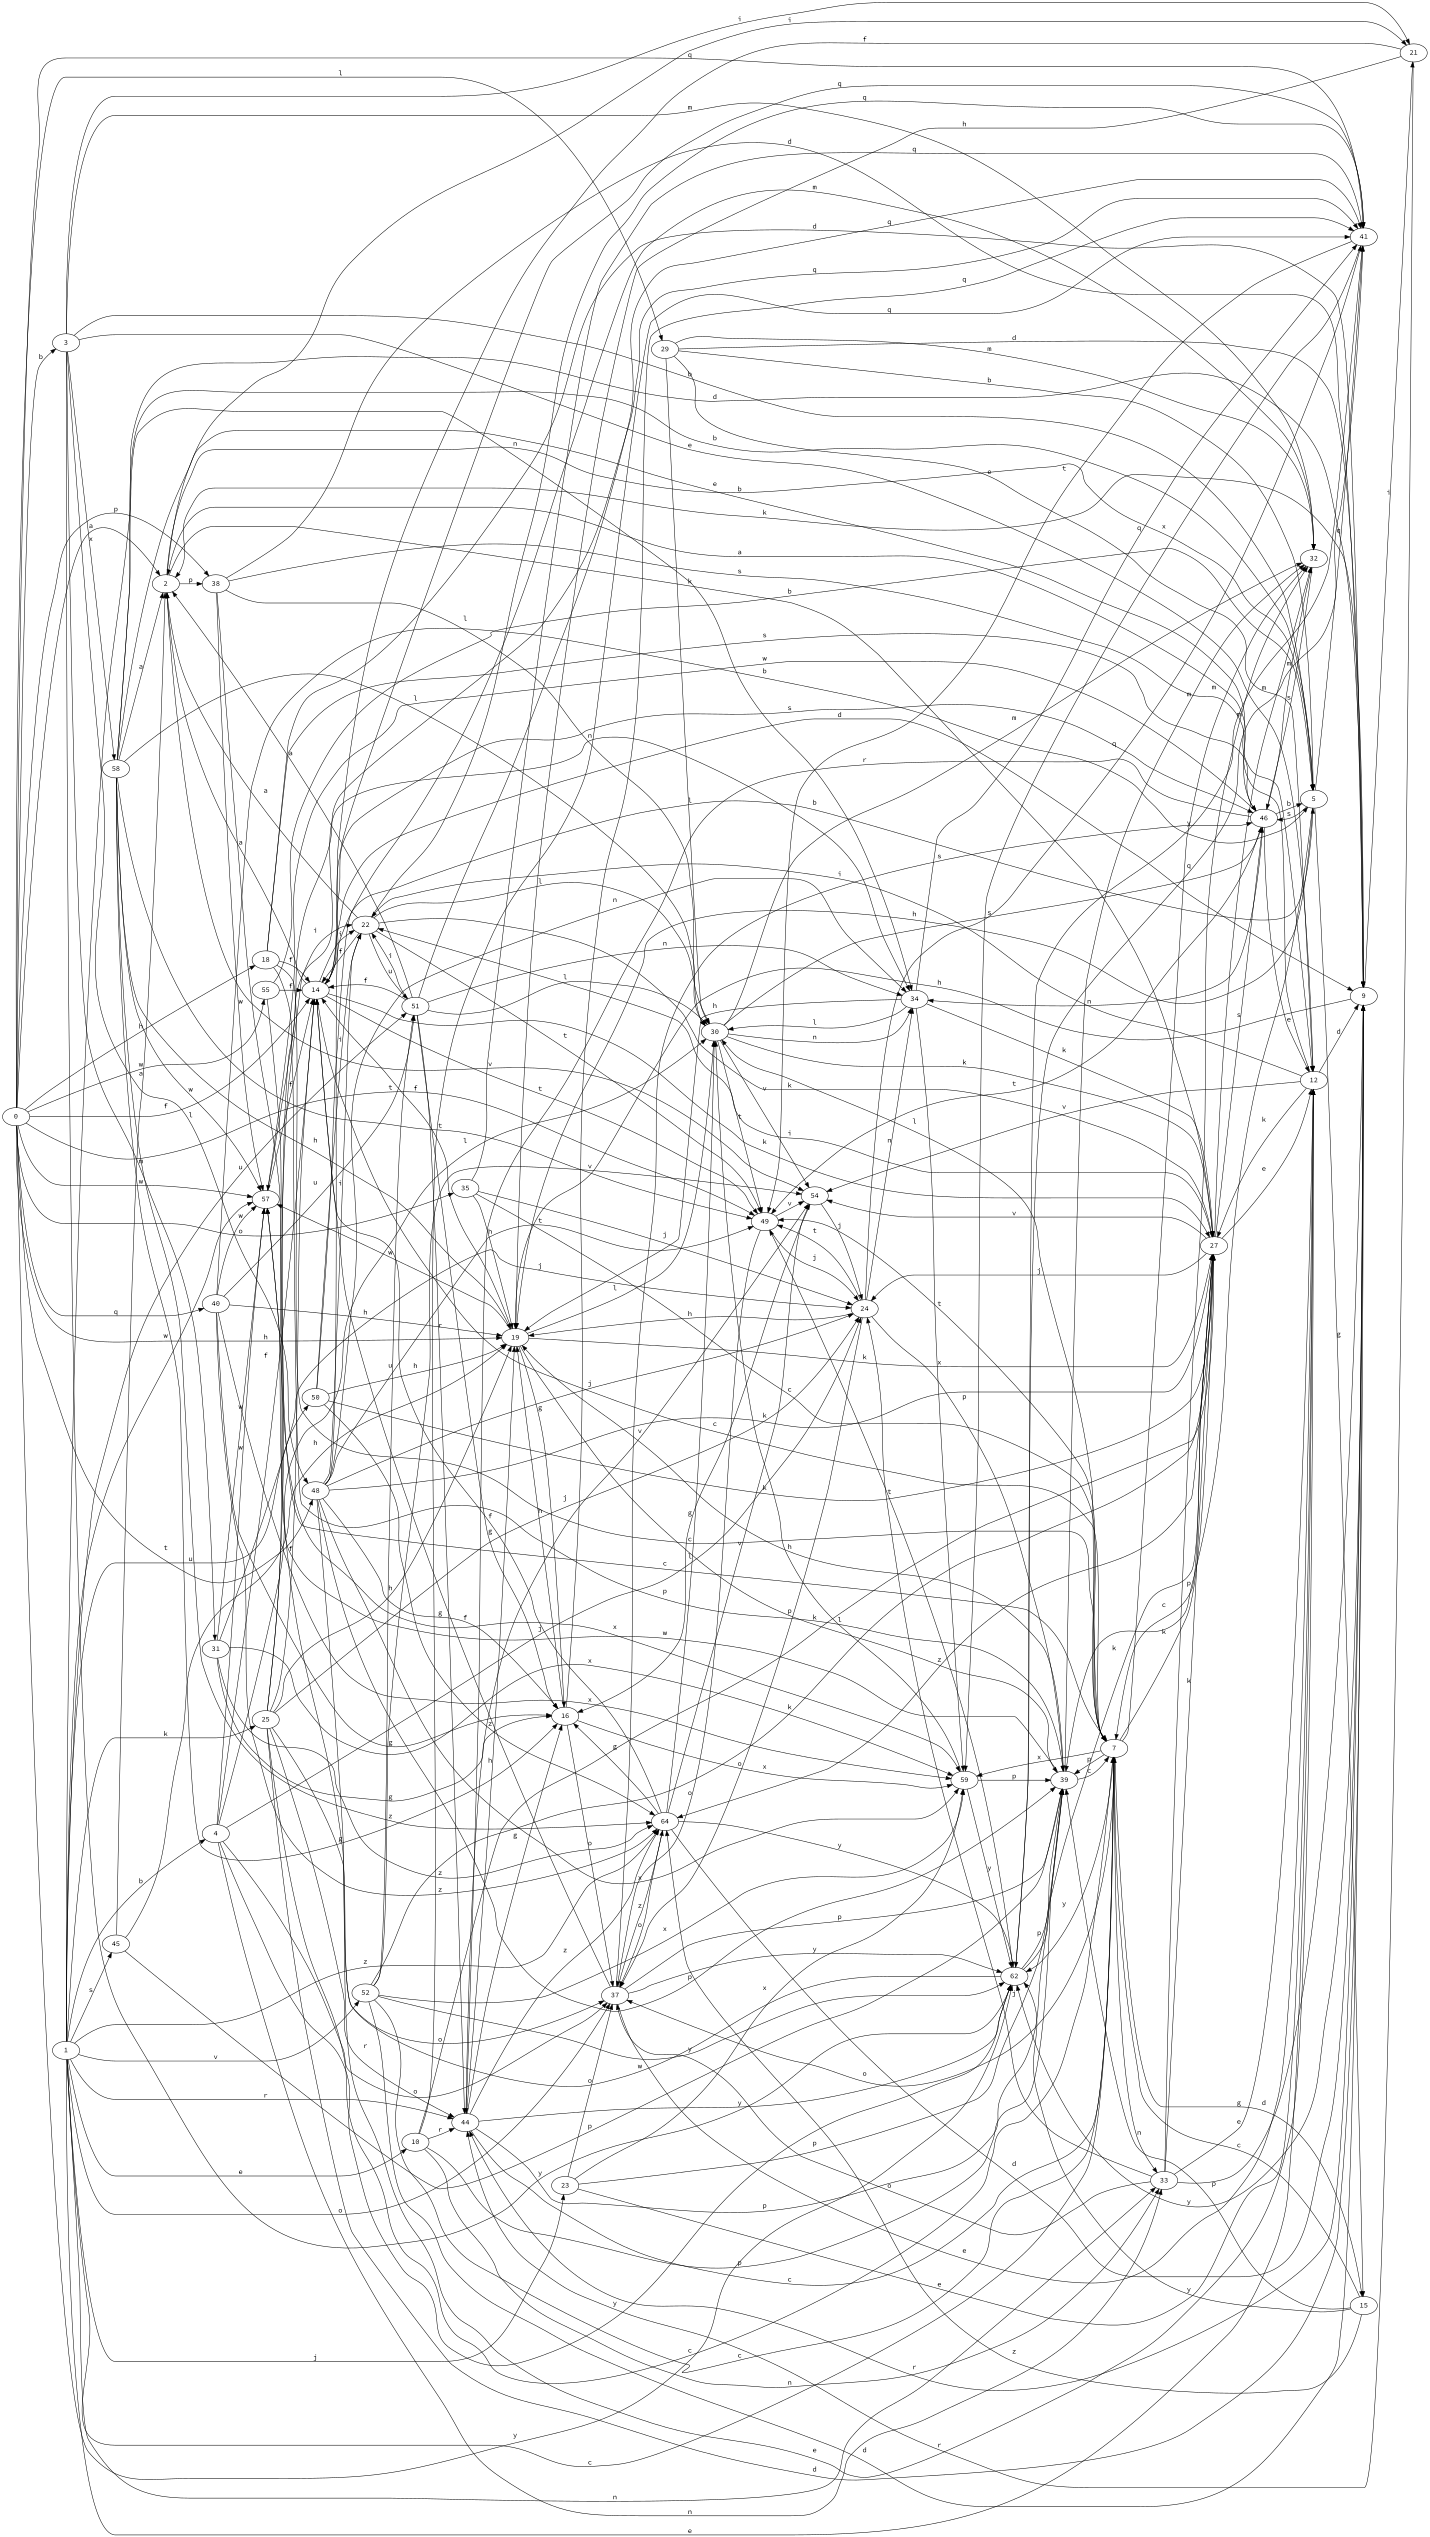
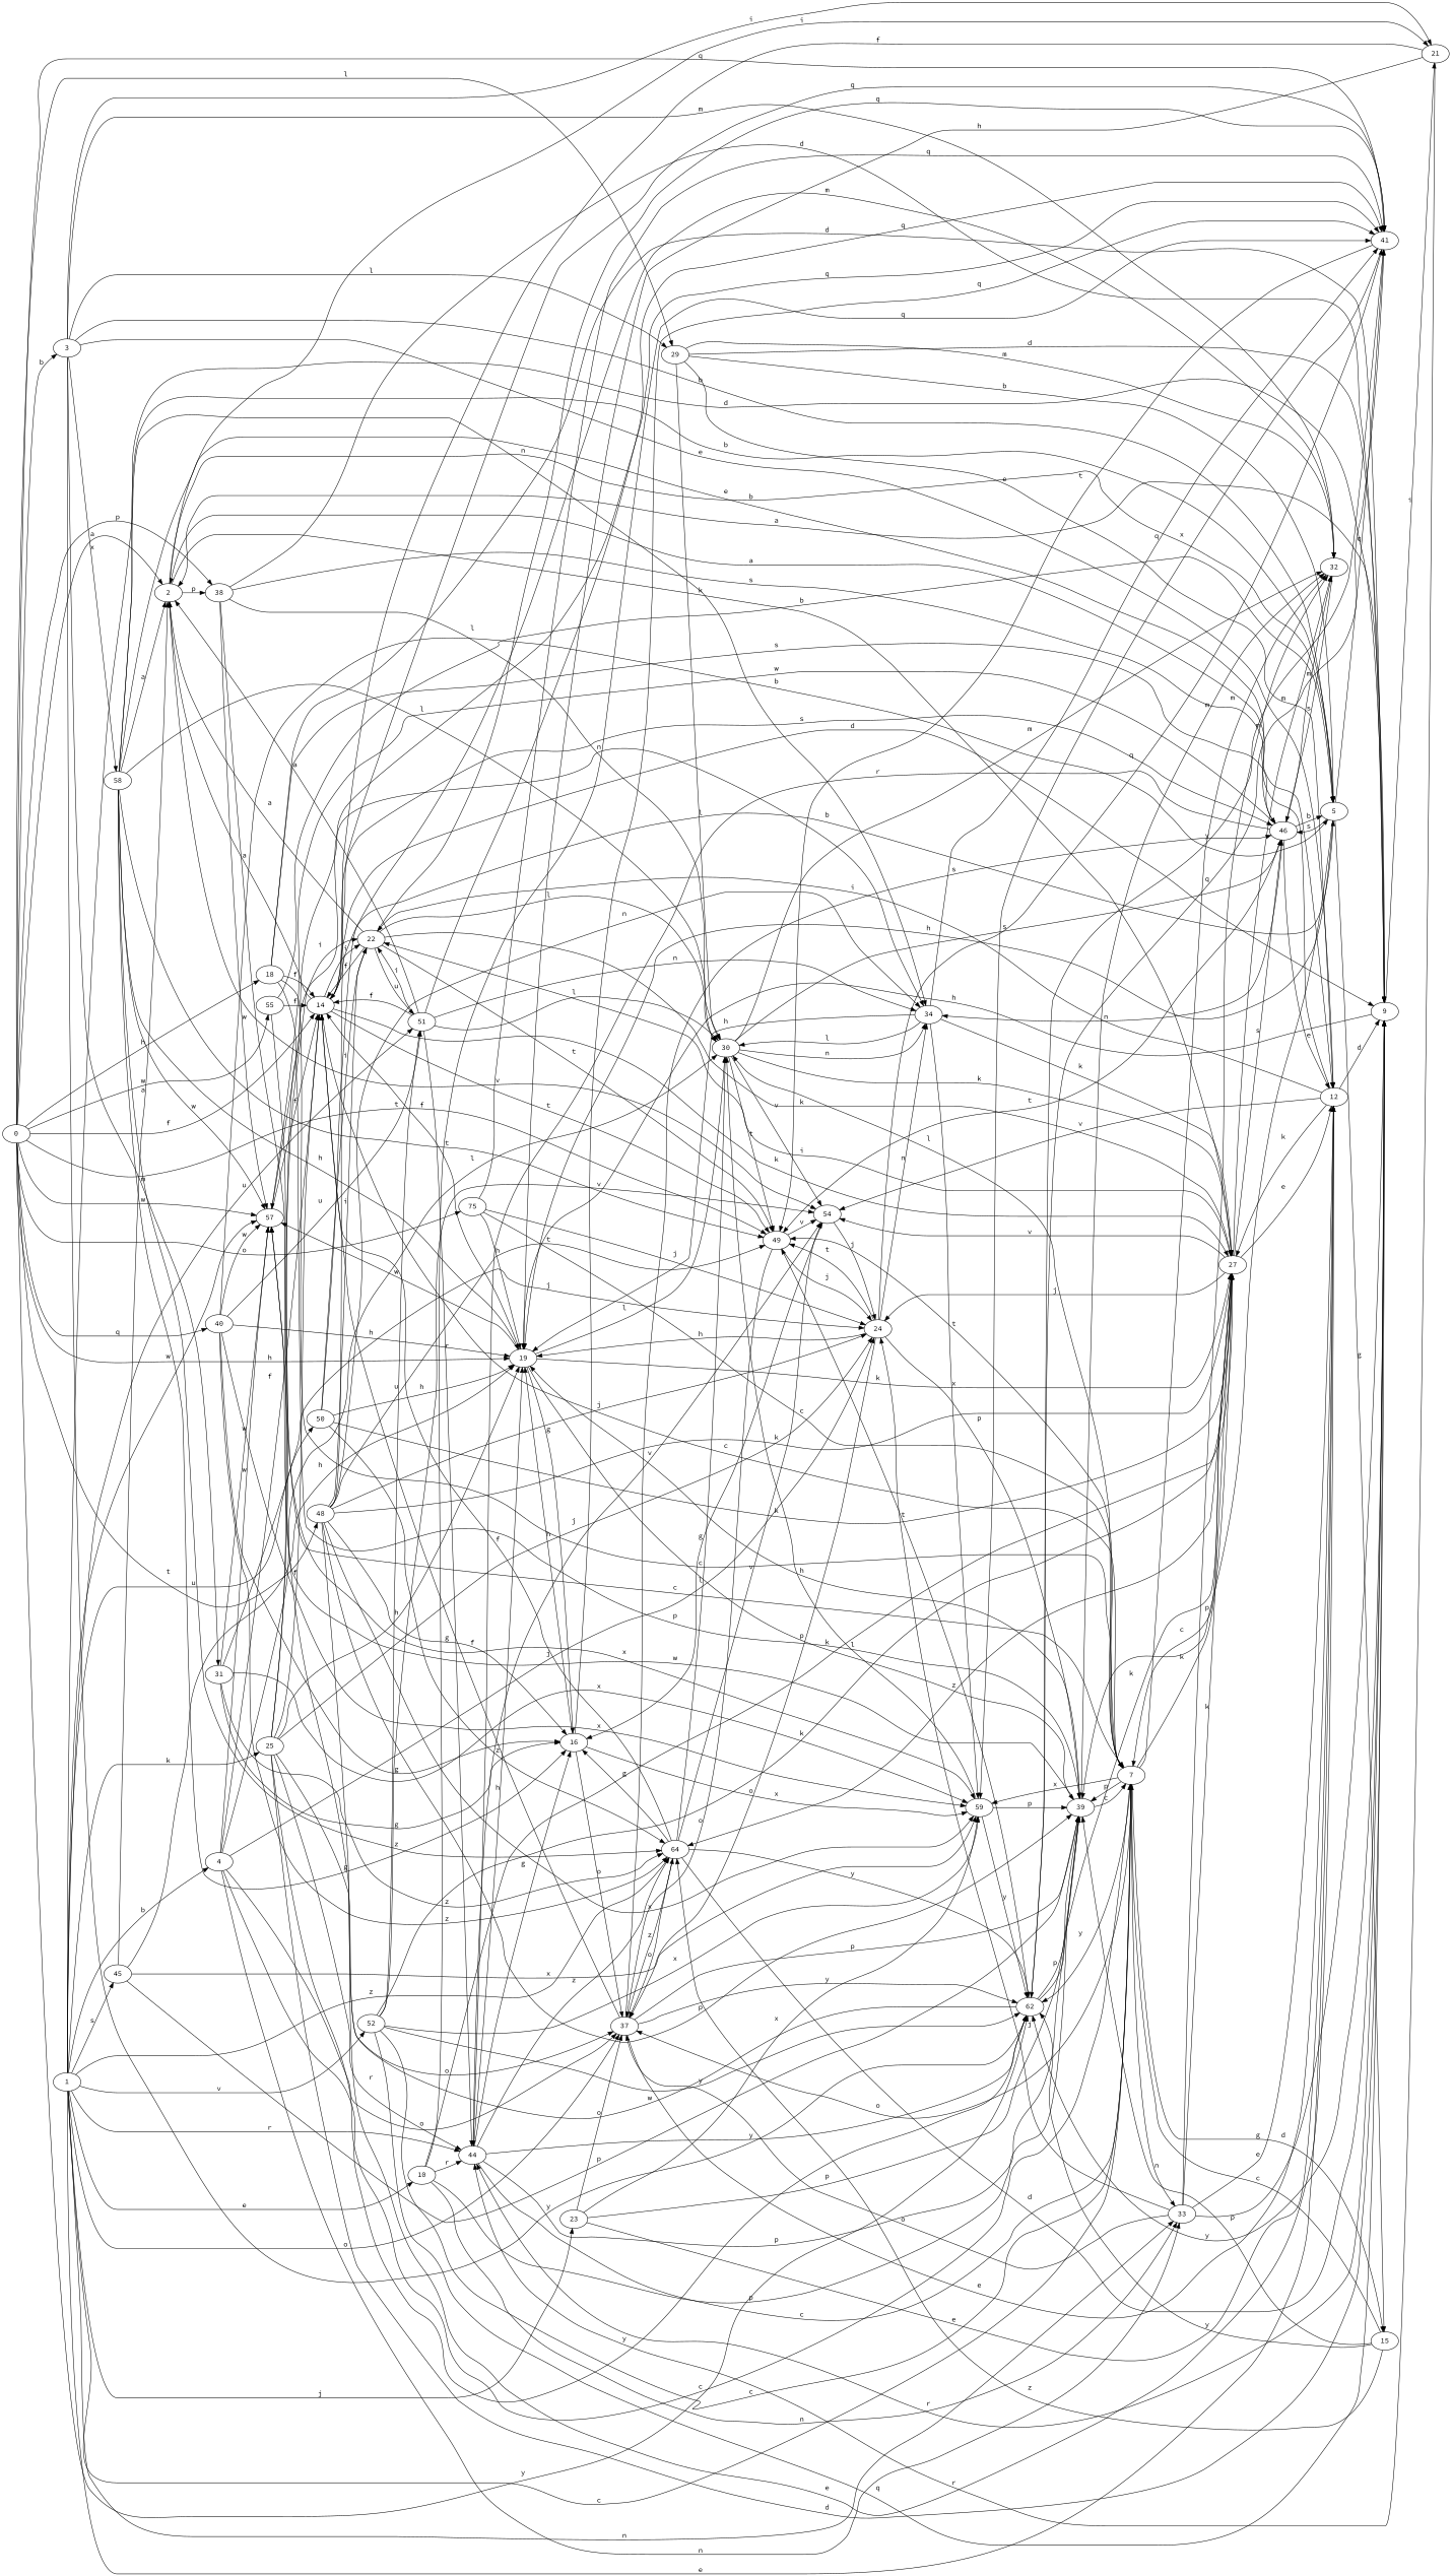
  strict digraph {
    fontname="Source Code Pro"
    rankdir=LR
    node [fontname="Source Code Pro"]
    edge [fontname="Source Code Pro"]
    0
    2
    3
    14
    18
    19
    29
-   35
+   35 [label=75]
    38
    40
    41
    48
    49
    55
    57
    62
    5
    21
    27
    54
    12
    31
    32
    58
    7
    9
    46
    22
    39
    30
    16
    24
    51
    64
    59
    34
    37
    1
    4
    10
    23
    25
    33
    44
    45
    50
    52
    15
    0 -> 2 [label=a]
    0 -> 3 [label=b]
    0 -> 14 [label=f]
    0 -> 18 [label=h]
    0 -> 19 [label=h]
    0 -> 29 [label=l]
    0 -> 35 [label=o]
    0 -> 38 [label=p]
    0 -> 40 [label=q]
    0 -> 41 [label=q]
    0 -> 48 [label=t]
    0 -> 49 [label=t]
    0 -> 55 [label=w]
    0 -> 57 [label=w]
    0 -> 62 [label=y]
    2 -> 38 [label=p]
    2 -> 5 [label=b]
    2 -> 21 [label=i]
    2 -> 27 [label=k]
    2 -> 54 [label=v]
-   3 -> 48 [label=l]
+   3 -> 29 [label=l]
    3 -> 62 [label=y]
    3 -> 5 [label=b]
    3 -> 21 [label=i]
    3 -> 12 [label=e]
    3 -> 31 [label=m]
    3 -> 32 [label=m]
    3 -> 58 [label=x]
    14 -> 2 [label=a]
    14 -> 41 [label=q]
    14 -> 49 [label=t]
    14 -> 27 [label=k]
    14 -> 7 [label=c]
    14 -> 9 [label=d]
    14 -> 46 [label=s]
    14 -> 22 [label=i]
    18 -> 14 [label=f]
    18 -> 7 [label=c]
    18 -> 9 [label=d]
    18 -> 46 [label=s]
    18 -> 39 [label=p]
    19 -> 14 [label=f]
    19 -> 57 [label=w]
    19 -> 27 [label=k]
    19 -> 39 [label=p]
    19 -> 30 [label=l]
    19 -> 16 [label=g]
    29 -> 5 [label=b]
    29 -> 12 [label=e]
    29 -> 32 [label=m]
    29 -> 9 [label=d]
    29 -> 30 [label=l]
    35 -> 19 [label=h]
    35 -> 41 [label=q]
    35 -> 7 [label=c]
    35 -> 24 [label=j]
    38 -> 57 [label=w]
    38 -> 7 [label=c]
    38 -> 9 [label=d]
    38 -> 46 [label=s]
    38 -> 30 [label=l]
    40 -> 19 [label=h]
    40 -> 57 [label=w]
    40 -> 5 [label=b]
    40 -> 16 [label=g]
    40 -> 51 [label=u]
    40 -> 64 [label=z]
    40 -> 59 [label=x]
    41 -> 49 [label=t]
    41 -> 62 [label=y]
    41 -> 59 [label=x]
    48 -> 49 [label=t]
    48 -> 27 [label=k]
    48 -> 12 [label=e]
    48 -> 32 [label=m]
    48 -> 22 [label=i]
    48 -> 39 [label=p]
    48 -> 16 [label=g]
    48 -> 24 [label=j]
    48 -> 59 [label=x]
    48 -> 34 [label=n]
    49 -> 54 [label=v]
    49 -> 24 [label=j]
    49 -> 37 [label=o]
    55 -> 14 [label=f]
    55 -> 5 [label=b]
    55 -> 59 [label=x]
    57 -> 14 [label=f]
    57 -> 22 [label=i]
    62 -> 41 [label=q]
    62 -> 49 [label=t]
    62 -> 57 [label=w]
    62 -> 27 [label=k]
    62 -> 39 [label=p]
    5 -> 19 [label=h]
    5 -> 41 [label=q]
    5 -> 46 [label=s]
    5 -> 39 [label=p]
    5 -> 15 [label=g]
    21 -> 14 [label=f]
    21 -> 19 [label=h]
    21 -> 44 [label=r]
    27 -> 54 [label=v]
    27 -> 12 [label=e]
    27 -> 32 [label=m]
    27 -> 7 [label=c]
    27 -> 46 [label=s]
    27 -> 22 [label=i]
    27 -> 24 [label=j]
    27 -> 64 [label=z]
    54 -> 16 [label=g]
    54 -> 24 [label=j]
    12 -> 2 [label=a]
    12 -> 27 [label=k]
    12 -> 54 [label=v]
    12 -> 9 [label=d]
    12 -> 22 [label=i]
    31 -> 57 [label=w]
    31 -> 16 [label=g]
    31 -> 24 [label=j]
    31 -> 64 [label=z]
    31 -> 59 [label=x]
    32 -> 46 [label=s]
    58 -> 2 [label=a]
    58 -> 19 [label=h]
    58 -> 49 [label=t]
    58 -> 57 [label=w]
    58 -> 5 [label=b]
    58 -> 12 [label=e]
    58 -> 30 [label=l]
    58 -> 16 [label=g]
    58 -> 64 [label=z]
    58 -> 34 [label=n]
    7 -> 49 [label=t]
    7 -> 62 [label=y]
    7 -> 27 [label=k]
    7 -> 32 [label=m]
    7 -> 39 [label=p]
    7 -> 30 [label=l]
    7 -> 59 [label=x]
    7 -> 37 [label=o]
    7 -> 33 [label=n]
    7 -> 15 [label=g]
-   9 -> 2 [label=k]
+   9 -> 2 [label=a]
    9 -> 19 [label=h]
    9 -> 62 [label=y]
    9 -> 21 [label=i]
    9 -> 44 [label=r]
    46 -> 49 [label=t]
    46 -> 57 [label=w]
    46 -> 5 [label=b]
    46 -> 12 [label=e]
    46 -> 32 [label=m]
    46 -> 34 [label=n]
    46 -> 44 [label=r]
    22 -> 2 [label=a]
    22 -> 14 [label=f]
    22 -> 41 [label=q]
    22 -> 49 [label=t]
    22 -> 27 [label=k]
    22 -> 30 [label=l]
    22 -> 51 [label=u]
    39 -> 19 [label=h]
    39 -> 57 [label=w]
    39 -> 32 [label=m]
    39 -> 7 [label=c]
    30 -> 49 [label=t]
    30 -> 27 [label=k]
    30 -> 54 [label=v]
    30 -> 32 [label=m]
    30 -> 46 [label=s]
    30 -> 34 [label=n]
    16 -> 19 [label=h]
    16 -> 41 [label=q]
    16 -> 59 [label=x]
    16 -> 37 [label=o]
    24 -> 19 [label=h]
    24 -> 41 [label=q]
    24 -> 49 [label=t]
    24 -> 39 [label=p]
    24 -> 34 [label=n]
    24 -> 37 [label=o]
    51 -> 2 [label=a]
    51 -> 14 [label=f]
    51 -> 41 [label=q]
    51 -> 22 [label=i]
    51 -> 30 [label=l]
-   51 -> 16 [label=g]
    51 -> 34 [label=n]
    51 -> 44 [label=r]
    64 -> 14 [label=f]
    64 -> 62 [label=y]
    64 -> 54 [label=v]
    64 -> 9 [label=d]
    64 -> 30 [label=l]
    64 -> 16 [label=g]
    64 -> 37 [label=o]
    59 -> 62 [label=y]
    59 -> 39 [label=p]
    59 -> 30 [label=l]
    34 -> 19 [label=h]
    34 -> 41 [label=q]
    34 -> 27 [label=k]
    34 -> 30 [label=l]
    34 -> 59 [label=x]
    37 -> 14 [label=f]
    37 -> 62 [label=y]
    37 -> 12 [label=e]
    37 -> 46 [label=s]
    37 -> 39 [label=p]
    37 -> 64 [label=z]
    1 -> 57 [label=w]
    1 -> 12 [label=e]
    1 -> 7 [label=c]
    1 -> 9 [label=d]
    1 -> 51 [label=u]
    1 -> 64 [label=z]
    1 -> 37 [label=o]
    1 -> 4 [label=b]
    1 -> 10 [label=e]
    1 -> 23 [label=j]
    1 -> 25 [label=k]
    1 -> 33 [label=n]
    1 -> 44 [label=r]
    1 -> 45 [label=s]
    1 -> 50 [label=u]
    1 -> 52 [label=v]
    4 -> 14 [label=f]
    4 -> 57 [label=w]
    4 -> 62 [label=y]
    4 -> 30 [label=l]
    4 -> 24 [label=j]
    4 -> 37 [label=o]
    4 -> 33 [label=n]
    10 -> 41 [label=q]
    10 -> 27 [label=k]
    10 -> 39 [label=p]
    10 -> 33 [label=n]
    10 -> 44 [label=r]
    23 -> 12 [label=e]
    23 -> 39 [label=p]
    23 -> 59 [label=x]
    23 -> 37 [label=o]
    25 -> 14 [label=f]
    25 -> 19 [label=h]
    25 -> 41 [label=q]
    25 -> 7 [label=c]
    25 -> 9 [label=d]
    25 -> 24 [label=j]
    25 -> 34 [label=n]
    25 -> 37 [label=o]
    25 -> 44 [label=r]
    33 -> 27 [label=k]
    33 -> 12 [label=e]
    33 -> 32 [label=m]
    33 -> 9 [label=d]
    33 -> 24 [label=j]
    33 -> 37 [label=o]
    44 -> 19 [label=h]
    44 -> 62 [label=y]
    44 -> 54 [label=v]
    44 -> 7 [label=c]
    44 -> 39 [label=p]
    44 -> 16 [label=g]
    44 -> 64 [label=z]
    45 -> 2 [label=a]
    45 -> 19 [label=h]
    45 -> 39 [label=p]
+   45 -> 59 [label=x]
    50 -> 19 [label=h]
    50 -> 5 [label=b]
    50 -> 27 [label=k]
    50 -> 22 [label=i]
    50 -> 64 [label=z]
    52 -> 62 [label=y]
    52 -> 27 [label=k]
    52 -> 54 [label=v]
    52 -> 7 [label=c]
-   52 -> 9 [label=d]
+   52 -> 9 [label=q]
    52 -> 51 [label=u]
    52 -> 59 [label=x]
    15 -> 62 [label=y]
    15 -> 7 [label=c]
    15 -> 39 [label=p]
    15 -> 64 [label=z]
  }
